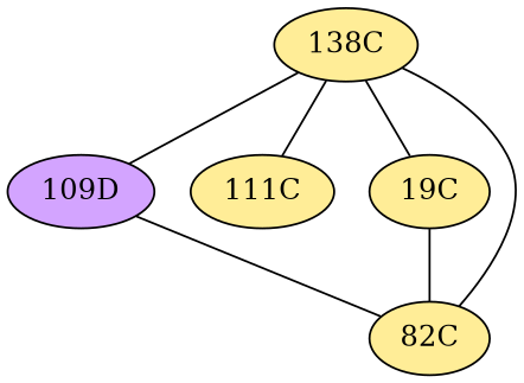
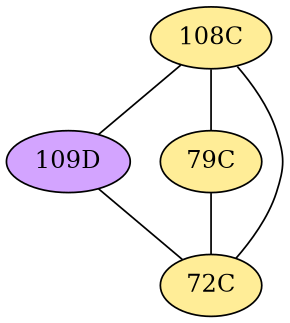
  graph {
    node [fillcolor="#FFED97" style=radial]
    edge [penwidth=1]
    "109D" [fillcolor="#D3A4FF"]
-   "108C" [label="138C"]
-   "111C"
-   "79C" [label="19C"]
-   "82C"
+   "108C"
+   "79C"
+   "82C" [label="72C"]
    "109D" -- "82C"
    "108C" -- "109D"
-   "108C" -- "111C"
    "108C" -- "79C"
    "108C" -- "82C"
    "79C" -- "82C"
  }
